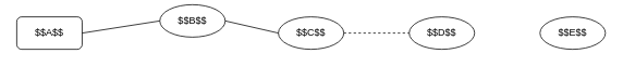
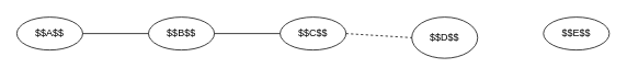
  <mxCell id="0" />
  <mxCell id="1" parent="0" />
- <mxCell id="2" value="$$A$$" style="whiteSpace=wrap;html=1;rounded=1;" vertex="1" parent="1"><mxGeometry x="20" y="20" width="80" height="40" as="geometry" /></mxCell>
- <mxCell id="3" value="$$B$$" style="ellipse;whiteSpace=wrap;html=1;" vertex="1" parent="1"><mxGeometry x="195" y="5" width="80" height="40" as="geometry" /></mxCell>
+ <mxCell id="2" value="$$A$$" style="ellipse;whiteSpace=wrap;html=1;" vertex="1" parent="1"><mxGeometry x="20" y="20" width="80" height="40" as="geometry" /></mxCell>
+ <mxCell id="3" value="$$B$$" style="ellipse;whiteSpace=wrap;html=1;" vertex="1" parent="1"><mxGeometry x="180" y="20" width="80" height="40" as="geometry" /></mxCell>
  <mxCell id="4" value="$$C$$" style="ellipse;whiteSpace=wrap;html=1;" vertex="1" parent="1"><mxGeometry x="340" y="20" width="80" height="40" as="geometry" /></mxCell>
- <mxCell id="5" value="$$D$$" style="ellipse;whiteSpace=wrap;html=1;" vertex="1" parent="1"><mxGeometry x="500" y="20" width="80" height="40" as="geometry" /></mxCell>
+ <mxCell id="5" value="$$D$$" style="ellipse;whiteSpace=wrap;html=1;" vertex="1" parent="1"><mxGeometry x="500" y="20" width="80" height="50" as="geometry" /></mxCell>
  <mxCell id="6" value="$$E$$" style="ellipse;whiteSpace=wrap;html=1;" vertex="1" parent="1"><mxGeometry x="660" y="20" width="80" height="40" as="geometry" /></mxCell>
  <mxCell id="7" value="" style="endArrow=none;html=1;exitX=1;exitY=0.5;exitDx=0;exitDy=0;entryX=0;entryY=0.5;entryDx=0;entryDy=0;" edge="1" parent="1" source="2" target="3"><mxGeometry width="50" height="50" relative="1" as="geometry"><mxPoint x="340" y="340" as="sourcePoint" /><mxPoint x="390" y="290" as="targetPoint" /></mxGeometry></mxCell>
  <mxCell id="8" value="" style="endArrow=none;html=1;exitX=1;exitY=0.5;exitDx=0;exitDy=0;entryX=0;entryY=0.5;entryDx=0;entryDy=0;" edge="1" parent="1" source="3" target="4"><mxGeometry width="50" height="50" relative="1" as="geometry"><mxPoint x="340" y="340" as="sourcePoint" /><mxPoint x="390" y="290" as="targetPoint" /></mxGeometry></mxCell>
  <mxCell id="9" value="" style="endArrow=none;html=1;exitX=1;exitY=0.5;exitDx=0;exitDy=0;entryX=0;entryY=0.5;entryDx=0;entryDy=0;dashed=1;" edge="1" parent="1" source="4" target="5"><mxGeometry width="50" height="50" relative="1" as="geometry"><mxPoint x="270" y="50" as="sourcePoint" /><mxPoint x="350" y="50" as="targetPoint" /></mxGeometry></mxCell>
